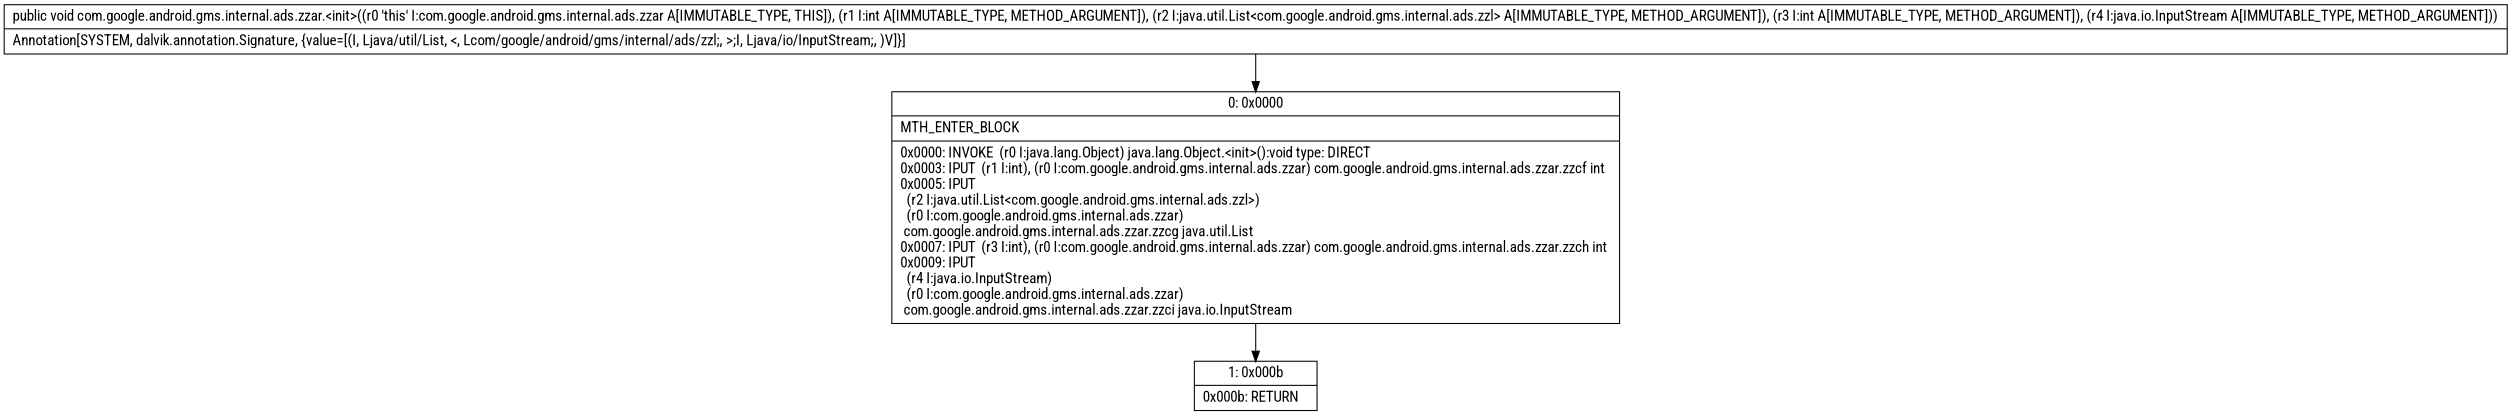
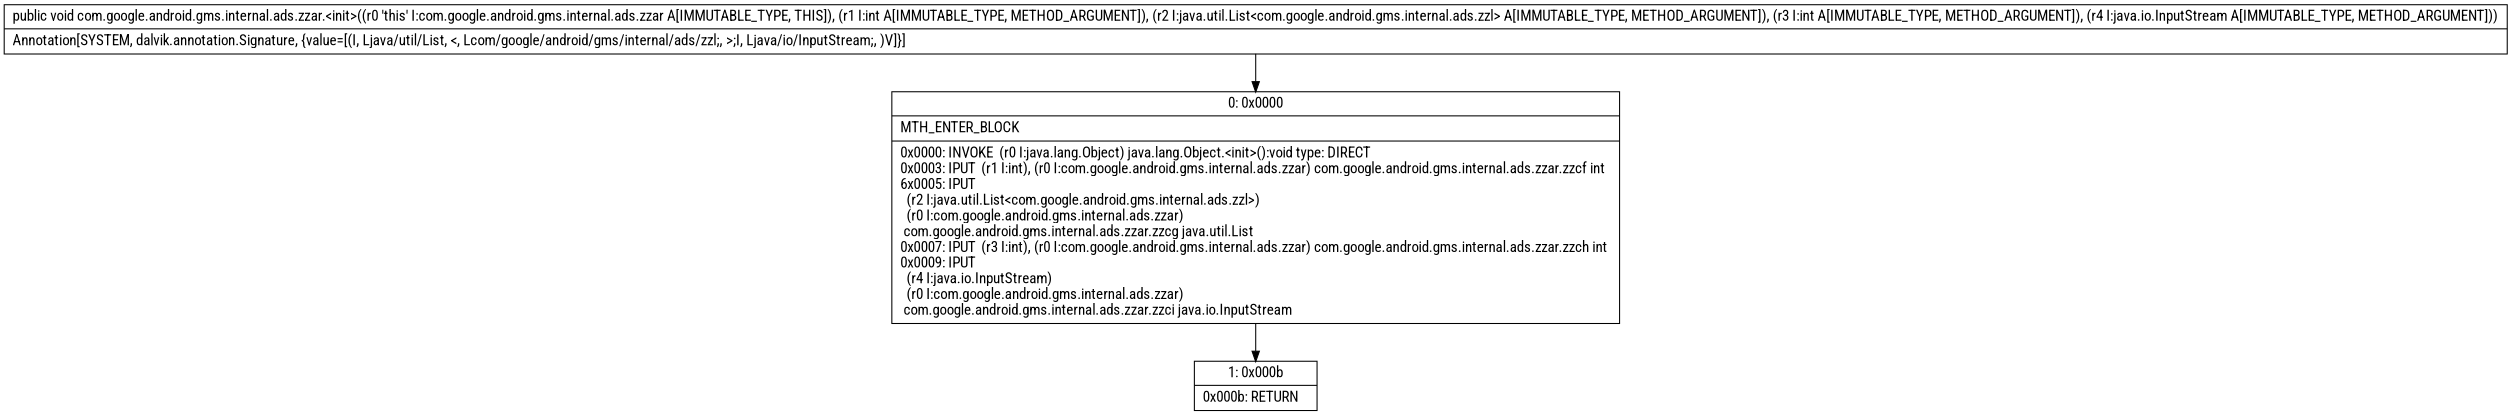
  digraph {
    fontname="Roboto Condensed"
    node [shape=record fontname="Roboto Condensed"]
    edge [fontname="Roboto Condensed"]
-   n1 [label="{0\:\ 0x0000|MTH_ENTER_BLOCK\l|0x0000: INVOKE  (r0 I:java.lang.Object) java.lang.Object.\<init\>():void type: DIRECT \l0x0003: IPUT  (r1 I:int), (r0 I:com.google.android.gms.internal.ads.zzar) com.google.android.gms.internal.ads.zzar.zzcf int \l0x0005: IPUT  \l  (r2 I:java.util.List\<com.google.android.gms.internal.ads.zzl\>)\l  (r0 I:com.google.android.gms.internal.ads.zzar)\l com.google.android.gms.internal.ads.zzar.zzcg java.util.List \l0x0007: IPUT  (r3 I:int), (r0 I:com.google.android.gms.internal.ads.zzar) com.google.android.gms.internal.ads.zzar.zzch int \l0x0009: IPUT  \l  (r4 I:java.io.InputStream)\l  (r0 I:com.google.android.gms.internal.ads.zzar)\l com.google.android.gms.internal.ads.zzar.zzci java.io.InputStream \l}"]
+   n1 [label="{0\:\ 0x0000|MTH_ENTER_BLOCK\l|0x0000: INVOKE  (r0 I:java.lang.Object) java.lang.Object.\<init\>():void type: DIRECT \l0x0003: IPUT  (r1 I:int), (r0 I:com.google.android.gms.internal.ads.zzar) com.google.android.gms.internal.ads.zzar.zzcf int \l6x0005: IPUT  \l  (r2 I:java.util.List\<com.google.android.gms.internal.ads.zzl\>)\l  (r0 I:com.google.android.gms.internal.ads.zzar)\l com.google.android.gms.internal.ads.zzar.zzcg java.util.List \l0x0007: IPUT  (r3 I:int), (r0 I:com.google.android.gms.internal.ads.zzar) com.google.android.gms.internal.ads.zzar.zzch int \l0x0009: IPUT  \l  (r4 I:java.io.InputStream)\l  (r0 I:com.google.android.gms.internal.ads.zzar)\l com.google.android.gms.internal.ads.zzar.zzci java.io.InputStream \l}"]
    n2 [label="{1\:\ 0x000b|0x000b: RETURN   \l}"]
    n3 [label="{public void com.google.android.gms.internal.ads.zzar.\<init\>((r0 'this' I:com.google.android.gms.internal.ads.zzar A[IMMUTABLE_TYPE, THIS]), (r1 I:int A[IMMUTABLE_TYPE, METHOD_ARGUMENT]), (r2 I:java.util.List\<com.google.android.gms.internal.ads.zzl\> A[IMMUTABLE_TYPE, METHOD_ARGUMENT]), (r3 I:int A[IMMUTABLE_TYPE, METHOD_ARGUMENT]), (r4 I:java.io.InputStream A[IMMUTABLE_TYPE, METHOD_ARGUMENT]))  | Annotation[SYSTEM, dalvik.annotation.Signature, \{value=[(I, Ljava\/util\/List, \<, Lcom\/google\/android\/gms\/internal\/ads\/zzl;, \>;I, Ljava\/io\/InputStream;, )V]\}]\l}"]
    n1 -> n2
    n3 -> n1
  }
